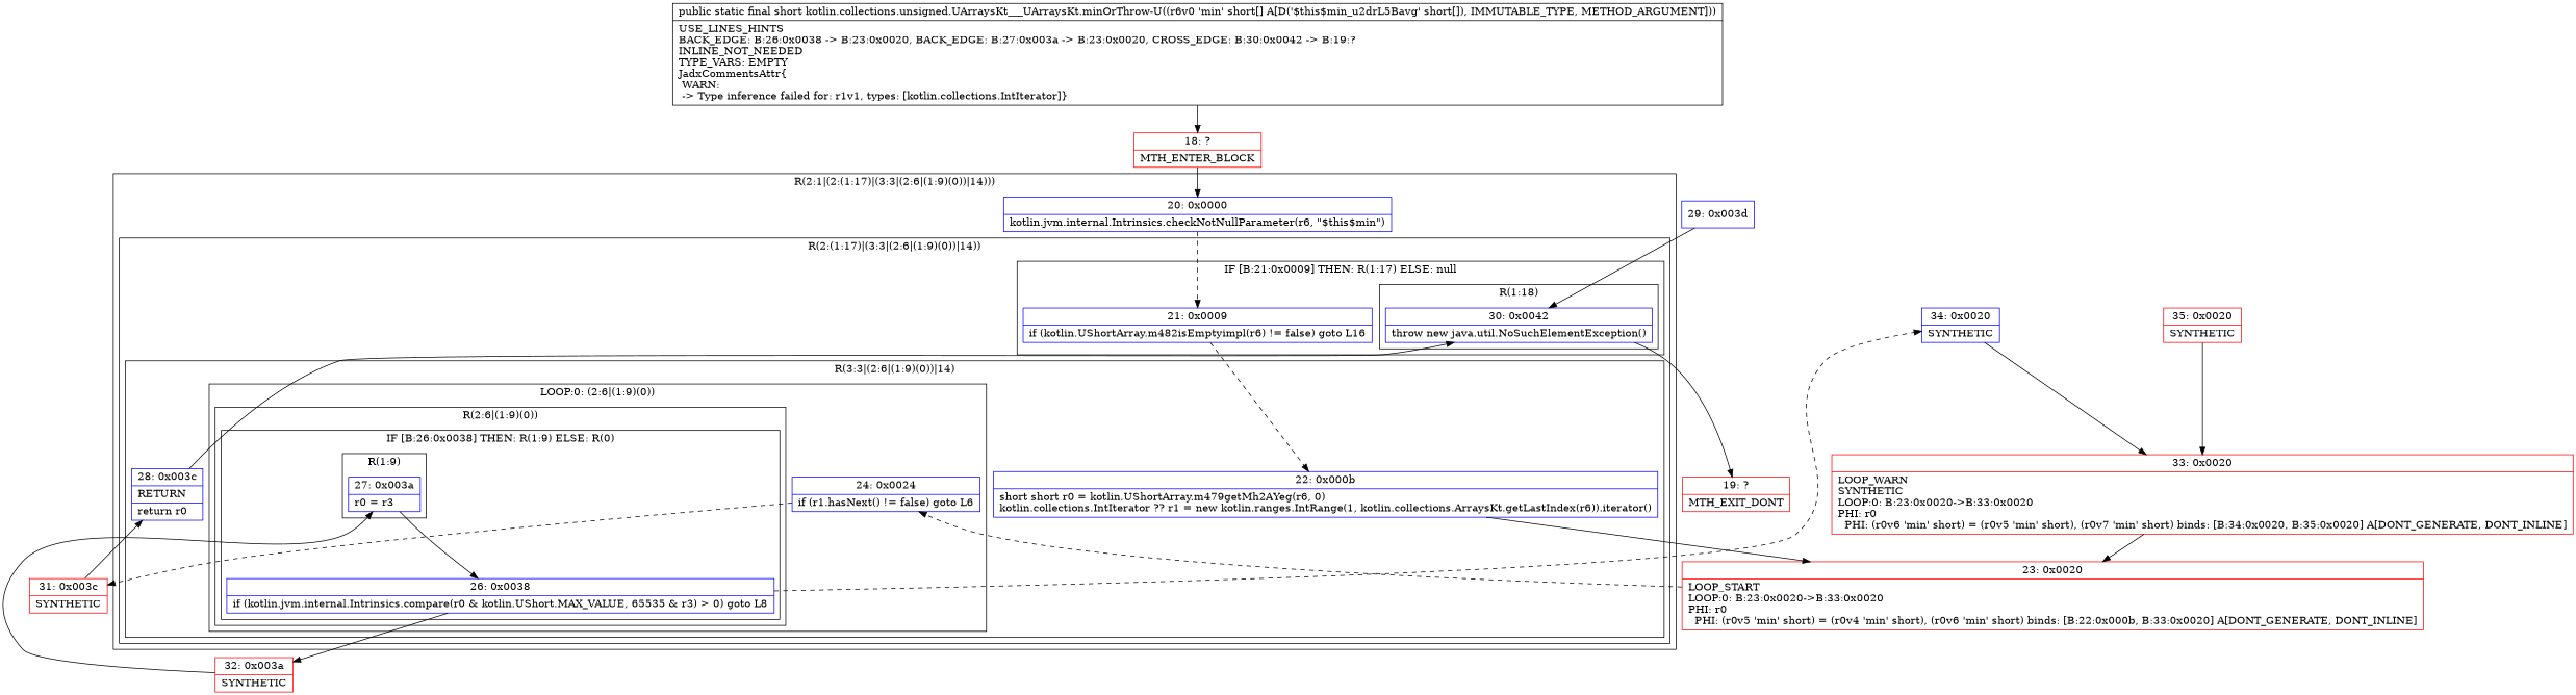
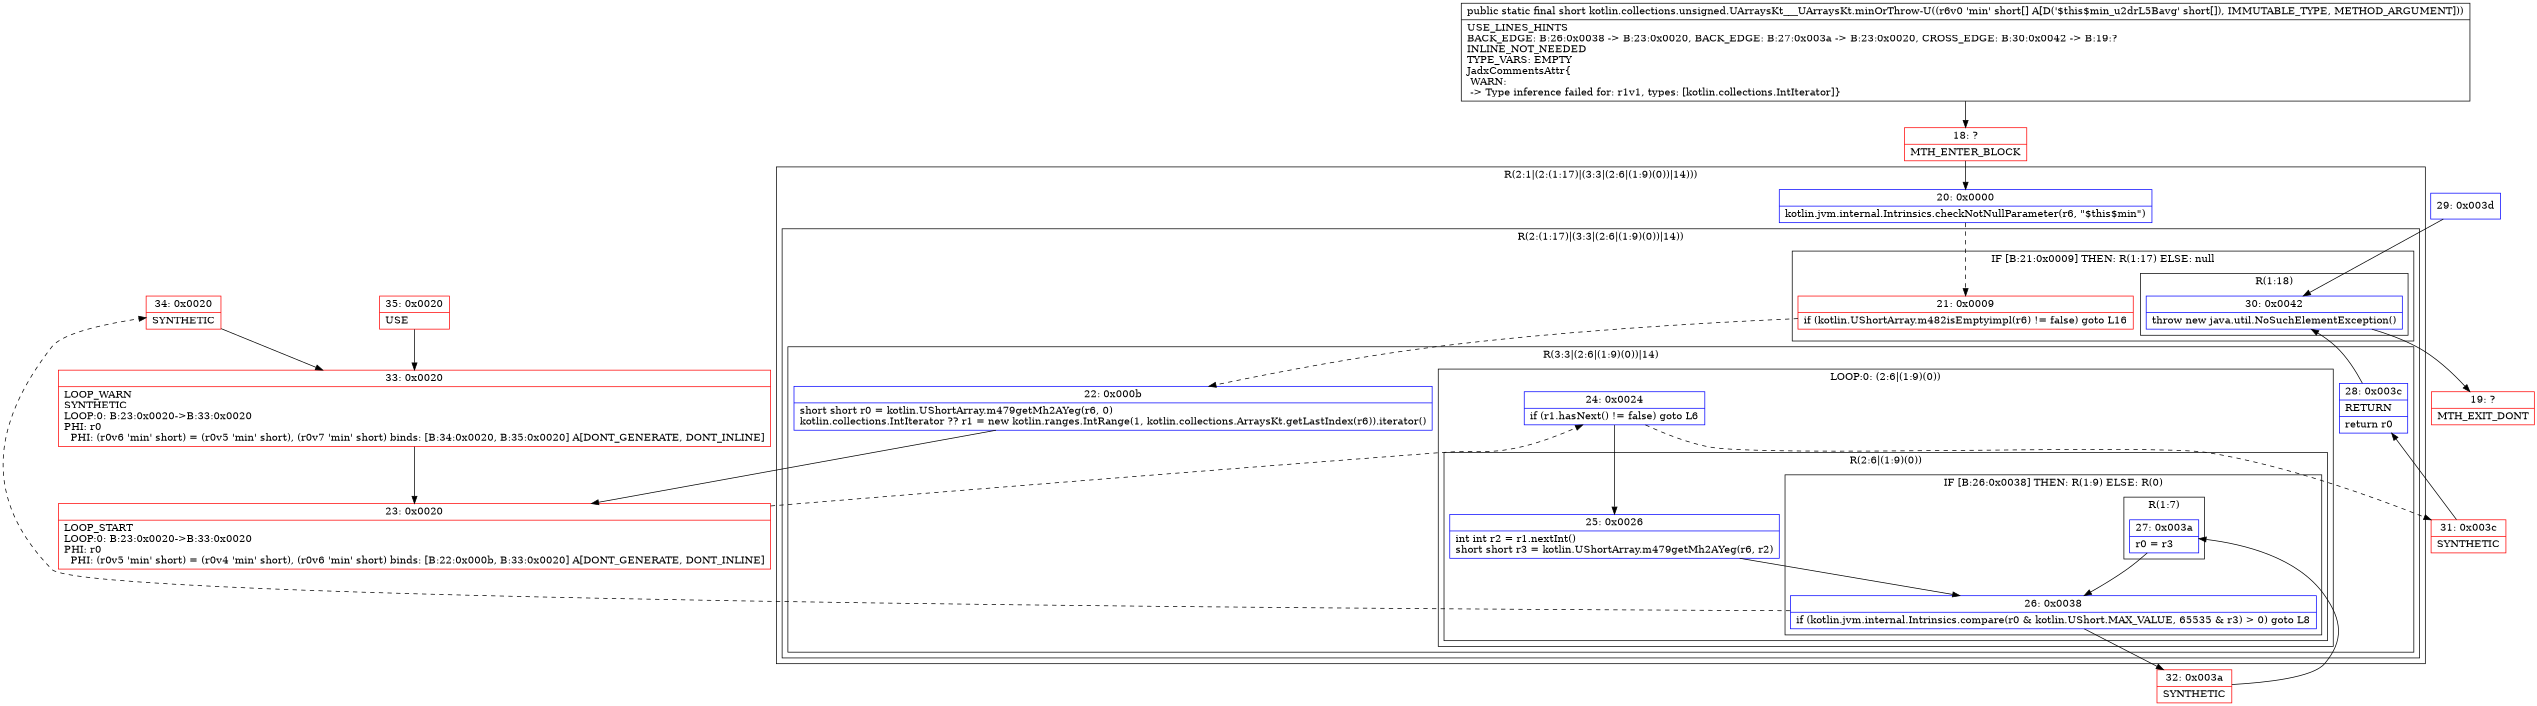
  digraph {
    node [color=blue shape=record]
    n1 [label="{30\:\ 0x0042|throw new java.util.NoSuchElementException()\l}"]
-   n2 [label="{21\:\ 0x0009|if (kotlin.UShortArray.m482isEmptyimpl(r6) != false) goto L16\l}"]
+   n2 [color=red label="{21\:\ 0x0009|if (kotlin.UShortArray.m482isEmptyimpl(r6) != false) goto L16\l}"]
    n3 [label="{27\:\ 0x003a|r0 = r3\l}"]
    n4 [label="{26\:\ 0x0038|if (kotlin.jvm.internal.Intrinsics.compare(r0 & kotlin.UShort.MAX_VALUE, 65535 & r3) \> 0) goto L8\l}"]
+   n5 [label="{25\:\ 0x0026|int int r2 = r1.nextInt()\lshort short r3 = kotlin.UShortArray.m479getMh2AYeg(r6, r2)\l}"]
    n6 [label="{24\:\ 0x0024|if (r1.hasNext() != false) goto L6\l}"]
    n7 [label="{22\:\ 0x000b|short short r0 = kotlin.UShortArray.m479getMh2AYeg(r6, 0)\lkotlin.collections.IntIterator ?? r1 = new kotlin.ranges.IntRange(1, kotlin.collections.ArraysKt.getLastIndex(r6)).iterator()\l}"]
    n8 [label="{28\:\ 0x003c|RETURN\l|return r0\l}"]
    n9 [label="{20\:\ 0x0000|kotlin.jvm.internal.Intrinsics.checkNotNullParameter(r6, \"$this$min\")\l}"]
    n10 [color=red label="{19\:\ ?|MTH_EXIT_DONT\l}"]
    n11 [color=red label="{32\:\ 0x003a|SYNTHETIC\l}"]
-   n12 [label="{34\:\ 0x0020|SYNTHETIC\l}"]
+   n12 [color=red label="{34\:\ 0x0020|SYNTHETIC\l}"]
    n13 [color=red label="{31\:\ 0x003c|SYNTHETIC\l}"]
    n14 [color=red label="{23\:\ 0x0020|LOOP_START\lLOOP:0: B:23:0x0020\-\>B:33:0x0020\lPHI: r0 \l  PHI: (r0v5 'min' short) = (r0v4 'min' short), (r0v6 'min' short) binds: [B:22:0x000b, B:33:0x0020] A[DONT_GENERATE, DONT_INLINE]\l}"]
    n15 [label="{29\:\ 0x003d}"]
    n16 [color=red label="{33\:\ 0x0020|LOOP_WARN\lSYNTHETIC\lLOOP:0: B:23:0x0020\-\>B:33:0x0020\lPHI: r0 \l  PHI: (r0v6 'min' short) = (r0v5 'min' short), (r0v7 'min' short) binds: [B:34:0x0020, B:35:0x0020] A[DONT_GENERATE, DONT_INLINE]\l}"]
-   n17 [color=red label="{35\:\ 0x0020|SYNTHETIC\l}"]
+   n17 [color=red label="{35\:\ 0x0020|USE\l}"]
    n18 [color=red label="{18\:\ ?|MTH_ENTER_BLOCK\l}"]
    n19 [label="{public static final short kotlin.collections.unsigned.UArraysKt___UArraysKt.minOrThrow\-U((r6v0 'min' short[] A[D('$this$min_u2drL5Bavg' short[]), IMMUTABLE_TYPE, METHOD_ARGUMENT]))  | USE_LINES_HINTS\lBACK_EDGE: B:26:0x0038 \-\> B:23:0x0020, BACK_EDGE: B:27:0x003a \-\> B:23:0x0020, CROSS_EDGE: B:30:0x0042 \-\> B:19:?\lINLINE_NOT_NEEDED\lTYPE_VARS: EMPTY\lJadxCommentsAttr\{\l WARN: \l \-\> Type inference failed for: r1v1, types: [kotlin.collections.IntIterator]\}\l}" color=""]
    subgraph cluster_1 {
      label="R(2:1|(2:(1:17)|(3:3|(2:6|(1:9)(0))|14)))"
      n9
      subgraph cluster_2 {
        label="R(2:(1:17)|(3:3|(2:6|(1:9)(0))|14))"
        subgraph cluster_3 {
          label="IF [B:21:0x0009] THEN: R(1:17) ELSE: null"
          n2
          subgraph cluster_4 {
            label="R(1:18)"
            n1
          }
        }
        subgraph cluster_5 {
          label="R(3:3|(2:6|(1:9)(0))|14)"
          n7
          n8
          subgraph cluster_6 {
            label="LOOP:0: (2:6|(1:9)(0))"
            n6
            subgraph cluster_7 {
              label="R(2:6|(1:9)(0))"
+             n5
              subgraph cluster_8 {
                label="IF [B:26:0x0038] THEN: R(1:9) ELSE: R(0)"
                n4
                subgraph cluster_9 {
-                 label="R(1:9)"
+                 label="R(1:7)"
                  n3
                }
                subgraph cluster_10 {
                  label="R(0)"
                }
              }
            }
          }
        }
      }
    }
    n1 -> n10
    n2 -> n7 [style=dashed]
    n3 -> n4
    n4 -> n11
    n4 -> n12 [style=dashed]
+   n5 -> n4
+   n6 -> n5
    n6 -> n13 [style=dashed]
    n7 -> n14
    n8 -> n1
    n9 -> n2 [style=dashed]
    n11 -> n3
    n12 -> n16
    n13 -> n8
    n14 -> n6 [style=dashed]
    n15 -> n1
    n16 -> n14
    n17 -> n16
    n18 -> n9
    n19 -> n18
  }
